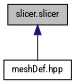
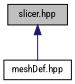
  digraph {
    fontname="Roboto Condensed"
    node [color=black fontname="Roboto Condensed" fontsize=10 shape=record style=filled]
-   n1 [fillcolor=grey75 fontcolor=black height=0.2 label="slicer.slicer" width=0.4]
+   n1 [fillcolor=grey75 fontcolor=black height=0.2 label="slicer.hpp" width=0.4]
    n2 [fillcolor=white height=0.2 label="meshDef.hpp" width=0.4]
    n1 -> n2 [color=midnightblue dir=back fontname="Roboto Condensed" fontsize=10 labelfontname=Helvetica labelfontsize=10 style=solid]
  }
